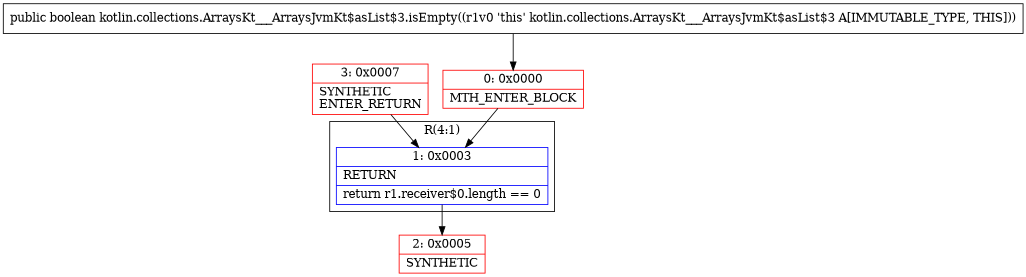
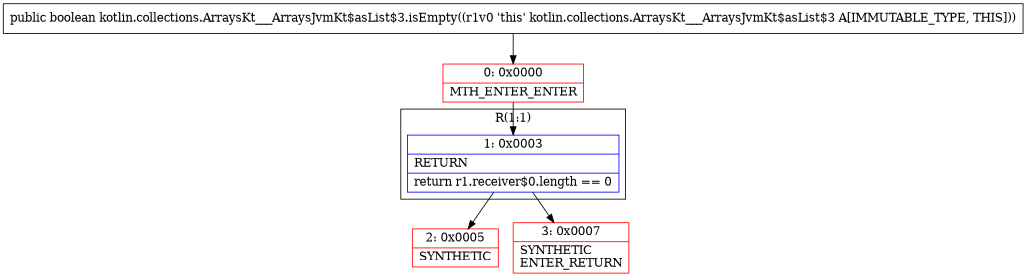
  digraph {
    node [color=red shape=record]
    n1 [color=blue label="{1\:\ 0x0003|RETURN\l|return r1.receiver$0.length == 0\l}"]
    n2 [label="{2\:\ 0x0005|SYNTHETIC\l}"]
    n3 [label="{3\:\ 0x0007|SYNTHETIC\lENTER_RETURN\l}"]
-   n4 [label="{0\:\ 0x0000|MTH_ENTER_BLOCK\l}"]
+   n4 [label="{0\:\ 0x0000|MTH_ENTER_ENTER\l}"]
    n5 [label="{public boolean kotlin.collections.ArraysKt___ArraysJvmKt$asList$3.isEmpty((r1v0 'this' kotlin.collections.ArraysKt___ArraysJvmKt$asList$3 A[IMMUTABLE_TYPE, THIS])) }" color=""]
    subgraph cluster_1 {
-     label="R(4:1)"
+     label="R(1:1)"
      n1
    }
    n1 -> n2
-   n3 -> n1
+   n1 -> n3
    n4 -> n1
    n5 -> n4
  }
